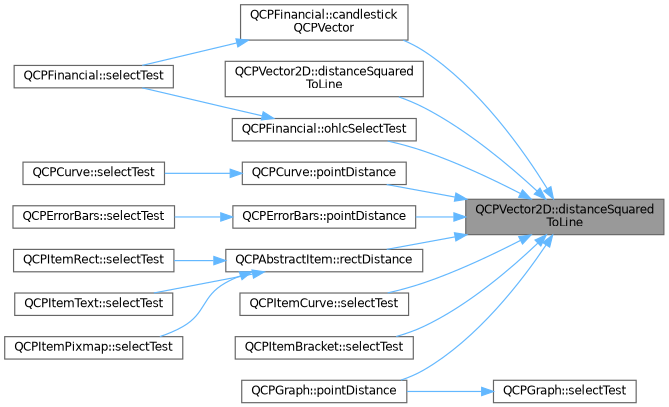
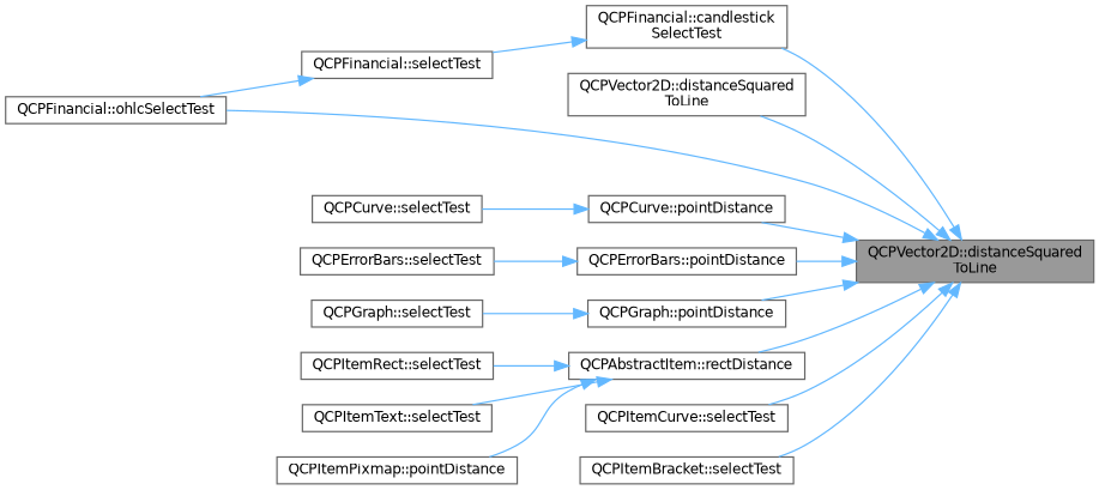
  digraph {
    rankdir=RL
    node [color=grey40 fillcolor=white fontname=Helvetica fontsize=10 shape=box style=filled]
    edge [color=steelblue1 dir=back fontname=Helvetica fontsize=10 labelfontname=Helvetica labelfontsize=10 style=solid]
    n1 [color=gray40 fillcolor=grey60 fontcolor=black height=0.2 label="QCPVector2D::distanceSquared\lToLine" width=0.4]
-   n2 [height=0.2 label="QCPFinancial::candlestick\lQCPVector" width=0.4]
+   n2 [height=0.2 label="QCPFinancial::candlestick\lSelectTest" width=0.4]
    n3 [height=0.2 label="QCPVector2D::distanceSquared\lToLine" width=0.4]
    n4 [height=0.2 label="QCPFinancial::ohlcSelectTest" width=0.4]
    n5 [height=0.2 label="QCPCurve::pointDistance" width=0.4]
    n6 [height=0.2 label="QCPErrorBars::pointDistance" width=0.4]
    n7 [height=0.2 label="QCPGraph::pointDistance" width=0.4]
    n8 [height=0.2 label="QCPAbstractItem::rectDistance" width=0.4]
    n9 [height=0.2 label="QCPItemCurve::selectTest" width=0.4]
    n10 [height=0.2 label="QCPItemBracket::selectTest" width=0.4]
    n11 [height=0.2 label="QCPFinancial::selectTest" width=0.4]
    n12 [height=0.2 label="QCPCurve::selectTest" width=0.4]
    n13 [height=0.2 label="QCPErrorBars::selectTest" width=0.4]
    n14 [height=0.2 label="QCPGraph::selectTest" width=0.4]
    n15 [height=0.2 label="QCPItemRect::selectTest" width=0.4]
    n16 [height=0.2 label="QCPItemText::selectTest" width=0.4]
-   n17 [height=0.2 label="QCPItemPixmap::selectTest" width=0.4]
+   n17 [height=0.2 label="QCPItemPixmap::pointDistance" width=0.4]
    n1 -> n2
    n1 -> n3
    n1 -> n4
    n1 -> n5
    n1 -> n6
    n1 -> n7
    n1 -> n8
    n1 -> n9
    n1 -> n10
    n2 -> n11
-   n4 -> n11
+   n11 -> n4
    n5 -> n12
    n6 -> n13
-   n14 -> n7
+   n7 -> n14
    n8 -> n15
    n8 -> n16
    n8 -> n17
  }
